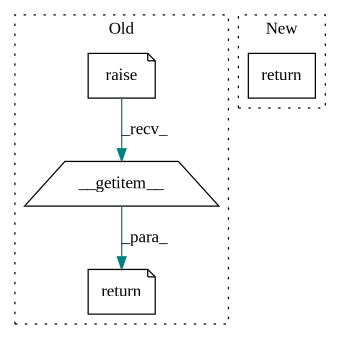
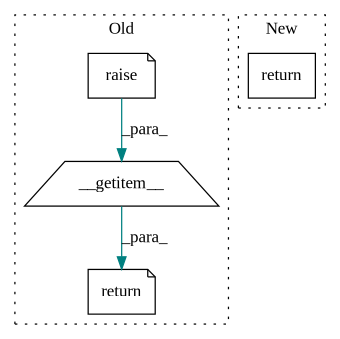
  digraph {
    fontname="Liberation Serif"
    node [a=32 l=7 shape=note fontname="Liberation Serif"]
    edge [color=teal fontname="Liberation Serif"]
    n1 [l="12,1" label=__getitem__ s="5756,5773" shape=trapezium]
    n2 [a=41 label=return s=5716]
    n3 [l="6,1" label=raise s="5723,5754"]
    n4 [a=41 label=return s=7786 shape=box]
    subgraph cluster_1 {
      label=Old
      style=dotted
      n1
      n2
      n3
    }
    subgraph cluster_2 {
      label=New
      style=dotted
      n4
    }
    n1 -> n2 [label=_para_]
-   n3 -> n1 [label=_recv_]
+   n3 -> n1 [label=_para_]
  }
